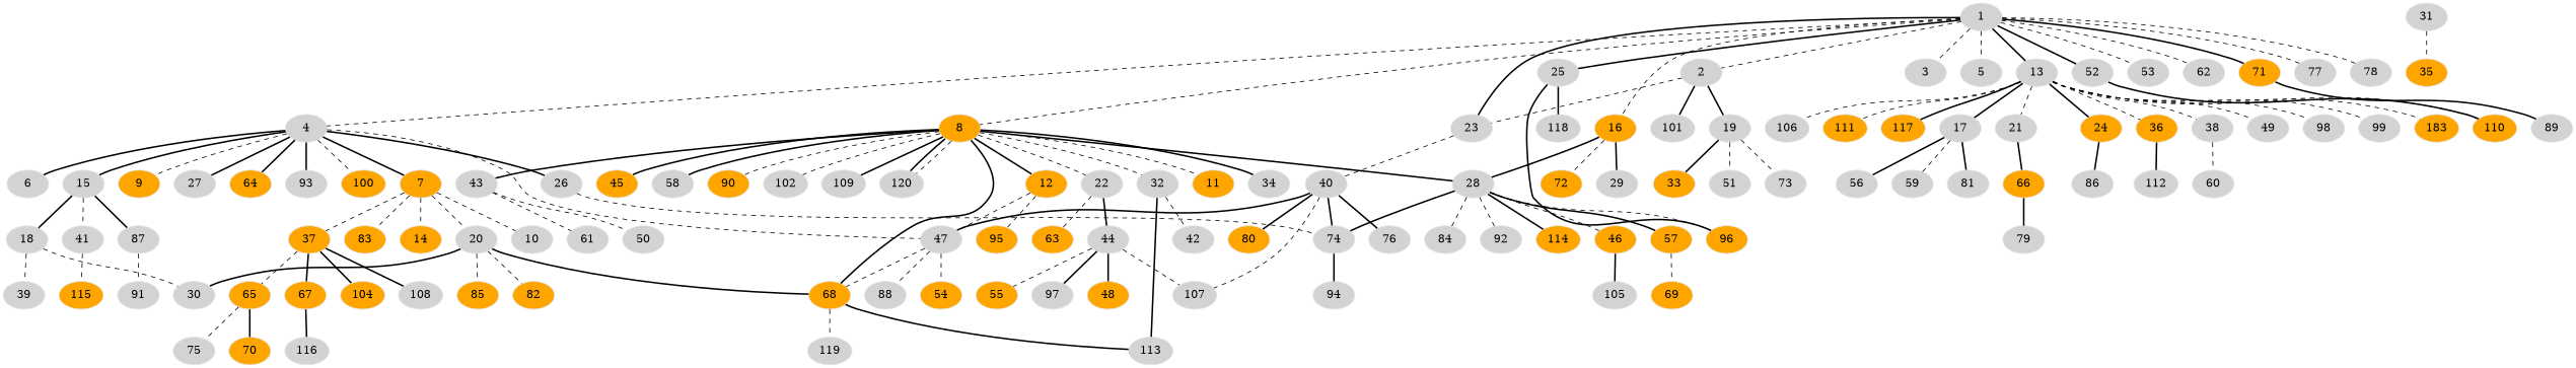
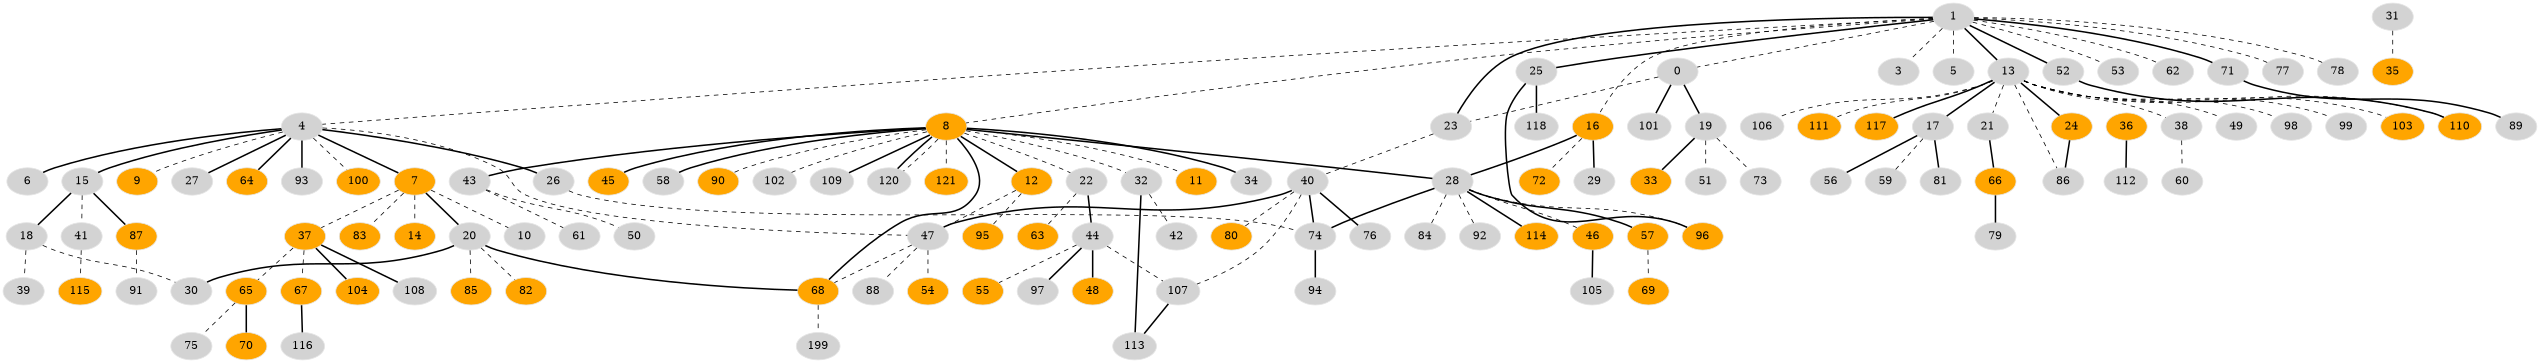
  graph {
    node [color=gray90 fillcolor=lightgrey style=filled]
    edge [style=dashed]
    1
-   2
+   2 [label=0]
    3
    4
    5
    8 [fillcolor=orange]
    13
    16 [fillcolor=orange]
    23
    25
    52
    53
    62
-   71 [fillcolor=orange]
+   71
    77
    78
    19
    101
    6
    7 [fillcolor=orange]
    9 [fillcolor=orange]
    15
    26
    27
    47
    64 [fillcolor=orange]
    93
    100 [fillcolor=orange]
    11 [fillcolor=orange]
    12 [fillcolor=orange]
    22
    28
    32
    34
    43
    45 [fillcolor=orange]
    58
    68 [fillcolor=orange]
    90 [fillcolor=orange]
    102
    109
    120
+   121 [fillcolor=orange]
    17
    21
    24 [fillcolor=orange]
    36 [fillcolor=orange]
    38
    49
    98
    99
-   103 [fillcolor=orange label=183]
+   103 [fillcolor=orange]
    106
    110 [fillcolor=orange]
    111 [fillcolor=orange]
    117 [fillcolor=orange]
    29
    72 [fillcolor=orange]
    40
    96 [fillcolor=orange]
    118
    89
    33 [fillcolor=orange]
    51
    73
    10
    14 [fillcolor=orange]
    20
    37 [fillcolor=orange]
    83 [fillcolor=orange]
    18
    41
-   87
+   87 [fillcolor=orange]
    74
    54 [fillcolor=orange]
    88
    35 [fillcolor=orange]
    31
    30
    82 [fillcolor=orange]
    85 [fillcolor=orange]
    65 [fillcolor=orange]
    67 [fillcolor=orange]
    104 [fillcolor=orange]
    108
    95 [fillcolor=orange]
    44
    63 [fillcolor=orange]
    46 [fillcolor=orange]
    57 [fillcolor=orange]
    84
    92
    114 [fillcolor=orange]
    42
    113
    50
    61
-   119
+   119 [label=199]
    56
    59
    81
    66 [fillcolor=orange]
    86
    112
    60
    39
    115 [fillcolor=orange]
    91
    79
    107
    48 [fillcolor=orange]
    55 [fillcolor=orange]
    97
    76
    80 [fillcolor=orange]
    94
    105
    69 [fillcolor=orange]
    70 [fillcolor=orange]
    75
    116
    1 -- 2
    1 -- 3
    1 -- 4
    1 -- 5
    1 -- 8
    1 -- 13 [style=bold]
    1 -- 16
    1 -- 23 [style=bold]
    1 -- 25 [style=bold]
    1 -- 52 [style=bold]
    1 -- 53
    1 -- 62
    1 -- 71 [style=bold]
    1 -- 77
    1 -- 78
    2 -- 23
    2 -- 19 [style=bold]
    2 -- 101 [style=bold]
    4 -- 6 [style=bold]
    4 -- 7 [style=bold]
    4 -- 9
    4 -- 15 [style=bold]
    4 -- 26 [style=bold]
    4 -- 27 [style=bold]
    4 -- 47
    4 -- 64 [style=bold]
    4 -- 93 [style=bold]
    4 -- 100
    8 -- 11
    8 -- 12 [style=bold]
    8 -- 22
    8 -- 28 [style=bold]
    8 -- 32
    8 -- 34 [style=bold]
    8 -- 43 [style=bold]
    8 -- 45 [style=bold]
    8 -- 58 [style=bold]
    8 -- 68 [style=bold]
    8 -- 90
    8 -- 102
    8 -- 109 [style=bold]
    8 -- 120 [style=bold]
    8 -- 120
+   8 -- 121
    13 -- 17 [style=bold]
    13 -- 21
    13 -- 24 [style=bold]
-   13 -- 36
+   13 -- 86
    13 -- 38
    13 -- 49
    13 -- 98
    13 -- 99
    13 -- 103
    13 -- 106
    13 -- 110
    13 -- 111
    13 -- 117 [style=bold]
    16 -- 28 [style=bold]
    16 -- 29 [style=bold]
    16 -- 72
    23 -- 40
    25 -- 96 [style=bold]
    25 -- 118 [style=bold]
    52 -- 110 [style=bold]
    71 -- 89 [style=bold]
    19 -- 33 [style=bold]
    19 -- 51
    19 -- 73
    7 -- 10
    7 -- 14
-   7 -- 20
+   7 -- 20 [style=bold]
    7 -- 37
    7 -- 83
    15 -- 18 [style=bold]
    15 -- 41
    15 -- 87 [style=bold]
    26 -- 74
    47 -- 68
    47 -- 54
    47 -- 88
    12 -- 47
    12 -- 95
    22 -- 44 [style=bold]
    22 -- 63
    28 -- 96
    28 -- 74 [style=bold]
    28 -- 46
    28 -- 57 [style=bold]
    28 -- 84
    28 -- 92
    28 -- 114 [style=bold]
    32 -- 42
    32 -- 113 [style=bold]
    43 -- 50
    43 -- 61
-   68 -- 113 [style=bold]
+   107 -- 113 [style=bold]
    68 -- 119
    17 -- 56 [style=bold]
    17 -- 59
    17 -- 81 [style=bold]
    21 -- 66 [style=bold]
    24 -- 86 [style=bold]
    36 -- 112 [style=bold]
    38 -- 60
    40 -- 47 [style=bold]
    40 -- 74 [style=bold]
    40 -- 107
    40 -- 76 [style=bold]
-   40 -- 80 [style=bold]
+   40 -- 80
    20 -- 68 [style=bold]
    20 -- 30 [style=bold]
    20 -- 82
    20 -- 85
    37 -- 65
-   37 -- 67 [style=bold]
+   37 -- 67
    37 -- 104 [style=bold]
    37 -- 108 [style=bold]
    18 -- 30
    18 -- 39
    41 -- 115
    87 -- 91
    74 -- 94 [style=bold]
    31 -- 35
    65 -- 70 [style=bold]
    65 -- 75
    67 -- 116 [style=bold]
    44 -- 107
    44 -- 48 [style=bold]
    44 -- 55
    44 -- 97 [style=bold]
    46 -- 105 [style=bold]
    57 -- 69
    66 -- 79 [style=bold]
  }
